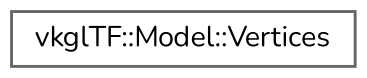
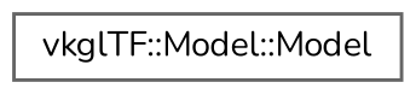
  digraph {
    rankdir=LR
    fontname=Nunito
-   n1 [color=grey40 fillcolor=white fontname=Nunito fontsize=10 height=0.2 label="vkglTF::Model::Vertices" shape=box style=filled width=0.4]
+   n1 [color=grey40 fillcolor=white fontname=Nunito fontsize=10 height=0.2 label="vkglTF::Model::Model" shape=box style=filled width=0.4]
  }
